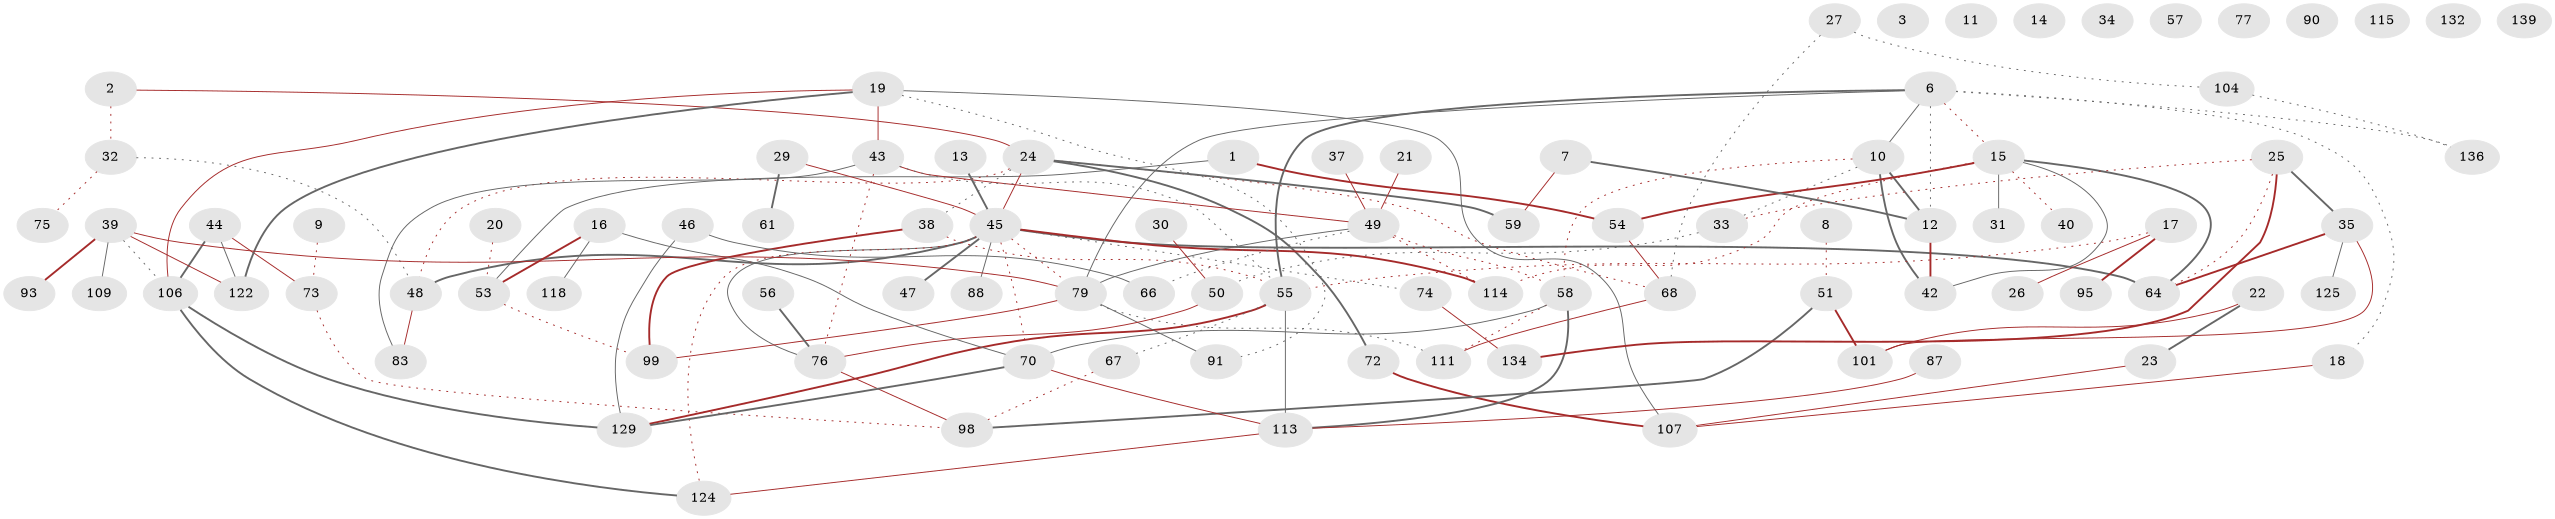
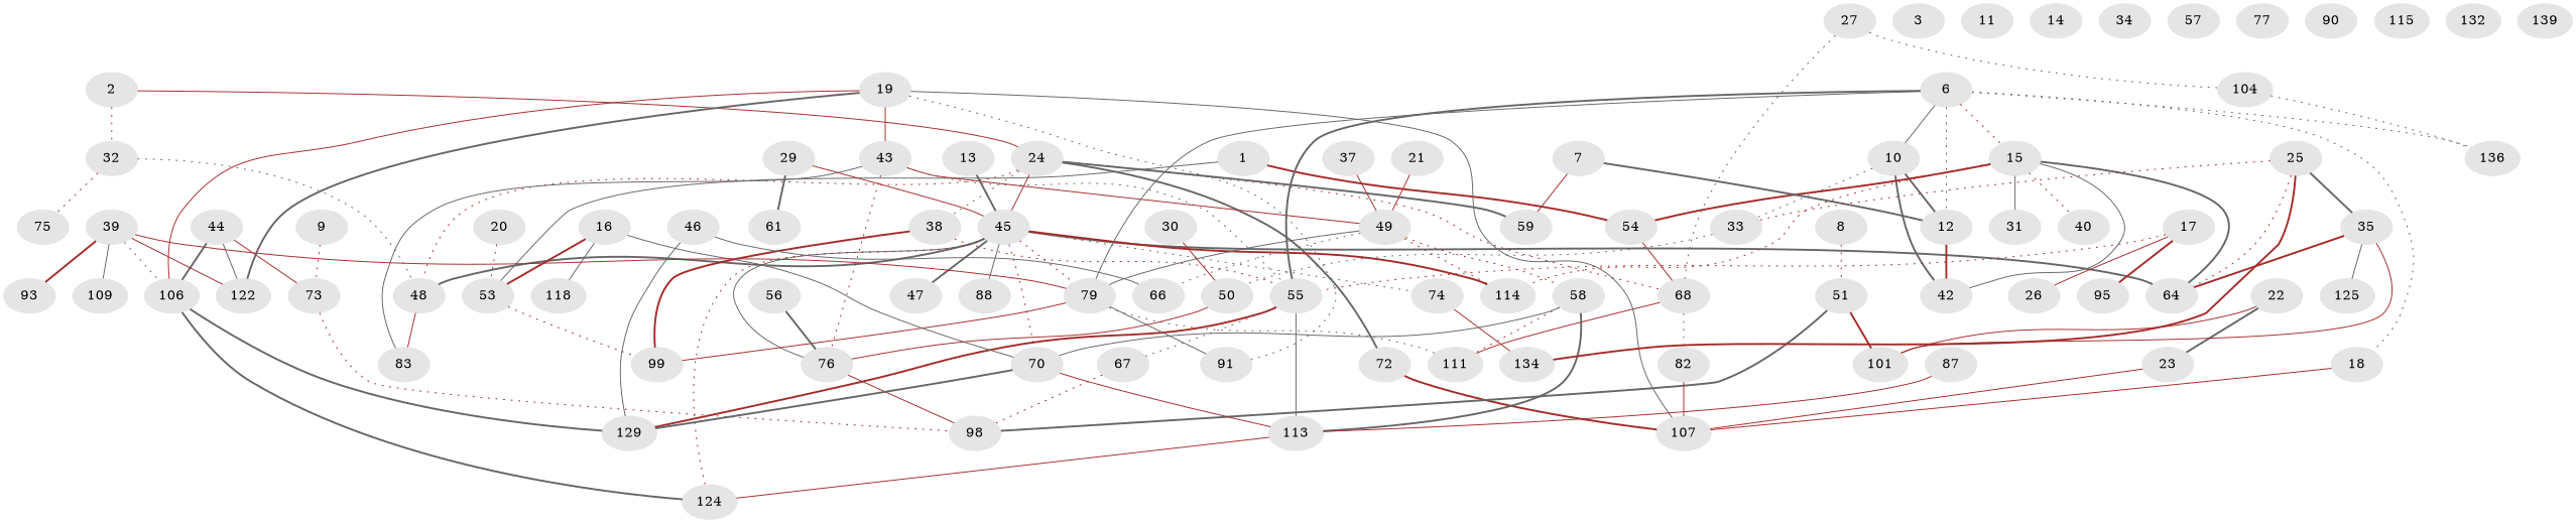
  graph {
    node [color=gray90 style=filled]
    edge [color=brown style=solid]
    1 [super="+130"]
    53 [super="+80"]
    54
    99
    68 [super="+105"]
    2 [super="+137"]
    24 [super="+81"]
    32
    45 [super="+52"]
    38 [super="+123"]
    48 [super="+94"]
    59 [super="+78"]
    72
    44 [super="+103"]
    73 [super="+89"]
    106 [super="+121"]
    122
    3
    19 [super="+100"]
    43 [super="+85"]
    107 [super="+112"]
    91
    49 [super="+108"]
    37
    74 [super="+116"]
    134
    6 [super="+135"]
    10 [super="+71"]
    12 [super="+86"]
    15 [super="+127"]
    18
    55 [super="+60"]
    79 [super="+96"]
    136
    33 [super="+126"]
    42 [super="+119"]
    58
    31
    40 [super="+62"]
    64 [super="+131"]
    114
    129
    67 [super="+69"]
    113 [super="+140"]
    111
    7
    76 [super="+92"]
    83
    51 [super="+63"]
    101
    98
    8
    9
    50 [super="+120"]
    70 [super="+97"]
    11
    47
    88
    124
    13
    14 [super="+133"]
    16 [super="+28"]
    118
    17
    26
    95
    20
    66 [super="+102"]
    21
    22 [super="+41"]
    23
+   82
    25 [super="+117"]
    35 [super="+138"]
    125
    27
    104
    29 [super="+128"]
    61
    30
    75
    34
    39 [super="+84"]
    93
    109
    46
    56 [super="+110"]
    57
    77
    87
    90
    115
    132
    139
    1 -- 53 [color=gray40]
    1 -- 54 [style=bold]
    53 -- 99 [style=dotted]
    54 -- 68
    68 -- 111
+   68 -- 82 [color=gray40 style=dotted]
    2 -- 24
    2 -- 32 [style=dotted weight=2]
    24 -- 68 [style=dotted]
    24 -- 45
    24 -- 38 [color=gray40 style=dotted]
    24 -- 48 [style=dotted]
    24 -- 59 [color=gray40 style=bold]
    24 -- 72 [color=gray40 style=bold]
    32 -- 48 [color=gray40 style=dotted]
    32 -- 75 [style=dotted]
    45 -- 48 [color=gray40 style=bold]
    45 -- 74 [color=gray40 style=dotted]
    45 -- 79 [style=dotted]
    45 -- 64 [color=gray40 style=bold]
    45 -- 114 [style=bold]
    45 -- 76 [color=gray40]
    45 -- 70 [style=dotted]
    45 -- 47 [color=gray40 style=bold]
    45 -- 88 [color=gray40]
    45 -- 124 [style=dotted]
    38 -- 99 [style=bold]
    38 -- 55 [style=dotted]
    48 -- 83
    72 -- 107 [style=bold]
    44 -- 73
    44 -- 106 [color=gray40 style=bold]
    44 -- 122 [color=gray40]
    73 -- 98 [style=dotted]
    106 -- 129 [color=gray40 style=bold]
    106 -- 124 [color=gray40 style=bold]
    19 -- 106
    19 -- 122 [color=gray40 style=bold]
    19 -- 43
    19 -- 107 [color=gray40]
    19 -- 91 [color=gray40 style=dotted]
    43 -- 49
    43 -- 55 [color=gray40 style=dotted]
    43 -- 76 [style=dotted]
    43 -- 83 [color=gray40]
    49 -- 79 [color=gray40]
    49 -- 58 [style=dotted]
    49 -- 114 [style=dotted]
    49 -- 66 [color=gray40 style=dotted]
    37 -- 49
    74 -- 134
    6 -- 10 [color=gray40]
    6 -- 12 [color=gray40 style=dotted]
    6 -- 15 [style=dotted]
    6 -- 18 [color=gray40 style=dotted]
    6 -- 55 [color=gray40 style=bold]
    6 -- 79 [color=gray40]
    6 -- 136 [color=gray40 style=dotted]
    10 -- 12 [color=gray40 style=bold]
    10 -- 33 [color=gray40 style=dotted]
    10 -- 42 [color=gray40 style=bold]
-   10 -- 58 [style=dotted]
    12 -- 42 [style=bold]
    15 -- 54 [style=bold]
    15 -- 42 [color=gray40]
    15 -- 31 [color=gray40]
    15 -- 40 [style=dotted]
    15 -- 64 [color=gray40 style=bold]
    15 -- 114 [style=dotted]
    18 -- 107
    55 -- 129 [style=bold]
    55 -- 67 [color=gray40 style=dotted]
    55 -- 113 [color=gray40]
    79 -- 99
    79 -- 91 [color=gray40]
    79 -- 111 [color=gray40 style=dotted]
    33 -- 50 [color=gray40 style=dotted]
    58 -- 113 [color=gray40 style=bold]
    58 -- 111 [style=dotted]
    58 -- 70 [color=gray40]
    67 -- 98 [style=dotted]
    113 -- 124
    7 -- 59
    7 -- 12 [color=gray40 style=bold]
    76 -- 98
    51 -- 101 [style=bold]
    51 -- 98 [color=gray40 style=bold]
    8 -- 51 [style=dotted]
    9 -- 73 [style=dotted]
    50 -- 76
    70 -- 129 [color=gray40 style=bold]
    70 -- 113
    13 -- 45 [color=gray40 style=bold]
    16 -- 53 [style=bold]
    16 -- 70 [color=gray40]
    16 -- 118 [color=gray40]
    17 -- 55 [style=dotted]
    17 -- 26
    17 -- 95 [style=bold]
    20 -- 53 [style=dotted]
    21 -- 49
    22 -- 101
    22 -- 23 [color=gray40 style=bold]
    23 -- 107
+   82 -- 107
    25 -- 134 [style=bold]
    25 -- 33 [style=dotted]
    25 -- 64 [style=dotted]
    25 -- 35 [color=gray40 style=bold]
    35 -- 64 [style=bold]
    35 -- 101
    35 -- 125 [color=gray40]
    27 -- 68 [color=gray40 style=dotted]
    27 -- 104 [color=gray40 style=dotted]
    104 -- 136 [color=gray40 style=dotted]
    29 -- 45
    29 -- 61 [color=gray40 style=bold]
    30 -- 50
    39 -- 106 [color=gray40 style=dotted]
    39 -- 122
    39 -- 79
    39 -- 93 [style=bold]
    39 -- 109 [color=gray40]
    46 -- 129 [color=gray40]
    46 -- 66 [color=gray40]
    56 -- 76 [color=gray40 style=bold]
    87 -- 113
  }
